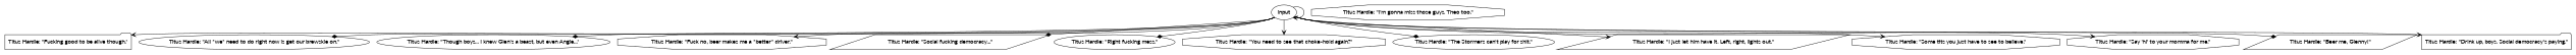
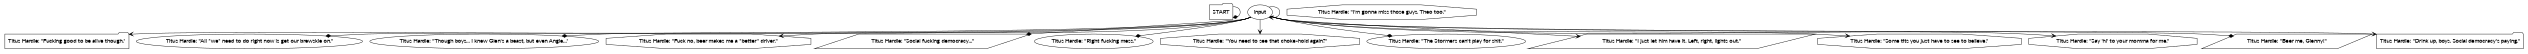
  digraph {
    fontname=Lato
    node [shape=ellipse fontname=Lato]
    edge [arrowhead=vee fontname=Lato]
+   n1 [label=START shape=folder]
    n2 [label=input]
    n3 [label="Titus Hardie: \"Fucking good to be alive though.\"" shape=folder]
    n4 [label="Titus Hardie: \"All *we* need to do right now is get our brewskie on.\""]
    n5 [label="Titus Hardie: \"Though boys... I knew Glen's a beast, but even Angie...\""]
    n6 [label="Titus Hardie: \"Fuck no, beer makes me a *better* driver.\"" shape=octagon]
    n7 [label="Titus Hardie: \"Social fucking democracy...\"" shape=parallelogram]
    n8 [label="Titus Hardie: \"Right fucking mess.\""]
    n9 [label="Titus Hardie: \"You need to see that choke-hold again?\"" shape=octagon]
    n10 [label="Titus Hardie: \"The Stormers can't play for shit.\""]
    n11 [label="Titus Hardie: \"I just let him have it. Left, right, lights out.\"" shape=parallelogram]
    n12 [label="Titus Hardie: \"Some tits you just have to see to believe.\"" shape=octagon]
    n13 [label="Titus Hardie: \"Say 'hi' to your momma for me.\"" shape=octagon]
    n14 [label="Titus Hardie: \"Beer me, Glenny!\"" shape=parallelogram]
    n15 [label="Titus Hardie: \"Drink up, boys. Social democracy's paying.\"" shape=folder]
    n16 [label="Titus Hardie: \"I'm gonna miss those guys. Theo too.\"" shape=octagon]
+   n1 -> n1 [arrowhead=diamond]
    n2 -> n2
    n2 -> n3
    n2 -> n4 [arrowhead=diamond]
    n2 -> n5 [arrowhead=diamond]
    n2 -> n6
    n2 -> n7 [arrowhead=diamond]
    n2 -> n8 [arrowhead=diamond]
    n2 -> n9
    n2 -> n10 [arrowhead=diamond]
    n2 -> n11
    n2 -> n12
    n2 -> n13
    n2 -> n14 [arrowhead=diamond]
    n2 -> n15
  }
